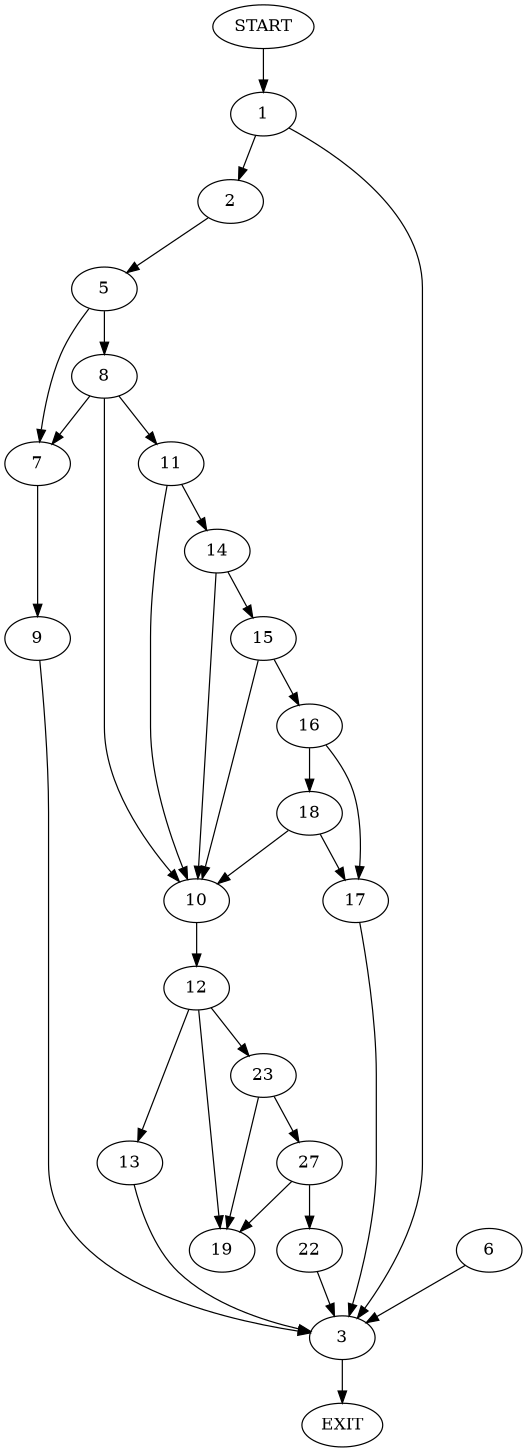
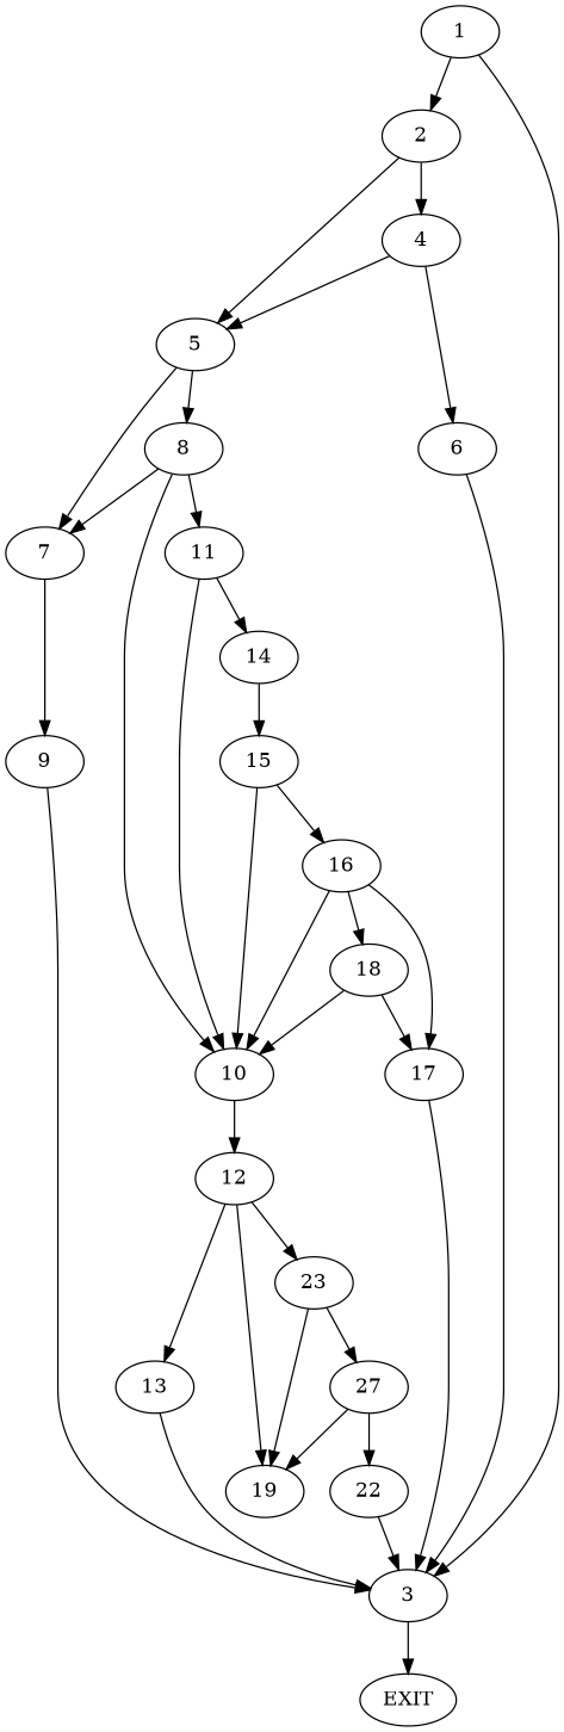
  digraph {
-   n1 [label=START]
    1
    2
    3
    n5 [label=EXIT]
+   4
    5
    6
    7
    8
    9
    10
    11
    12
    14
    13
    19
    n18 [label=23]
    15
    n20 [label=27]
    16
    17
    18
    22
-   n1 -> 1
    1 -> 2
    1 -> 3
+   2 -> 4
    2 -> 5
    3 -> n5
+   4 -> 5
+   4 -> 6
    5 -> 7
    5 -> 8
    6 -> 3
    7 -> 9
    8 -> 7
    8 -> 10
    8 -> 11
    9 -> 3
    10 -> 12
    11 -> 10
    11 -> 14
    12 -> 13
    12 -> 19
    12 -> n18
-   14 -> 10
+   16 -> 10
    14 -> 15
    13 -> 3
    n18 -> 19
    n18 -> n20
    15 -> 10
    15 -> 16
    n20 -> 19
    n20 -> 22
    16 -> 17
    16 -> 18
    17 -> 3
    18 -> 10
    18 -> 17
    22 -> 3
  }
